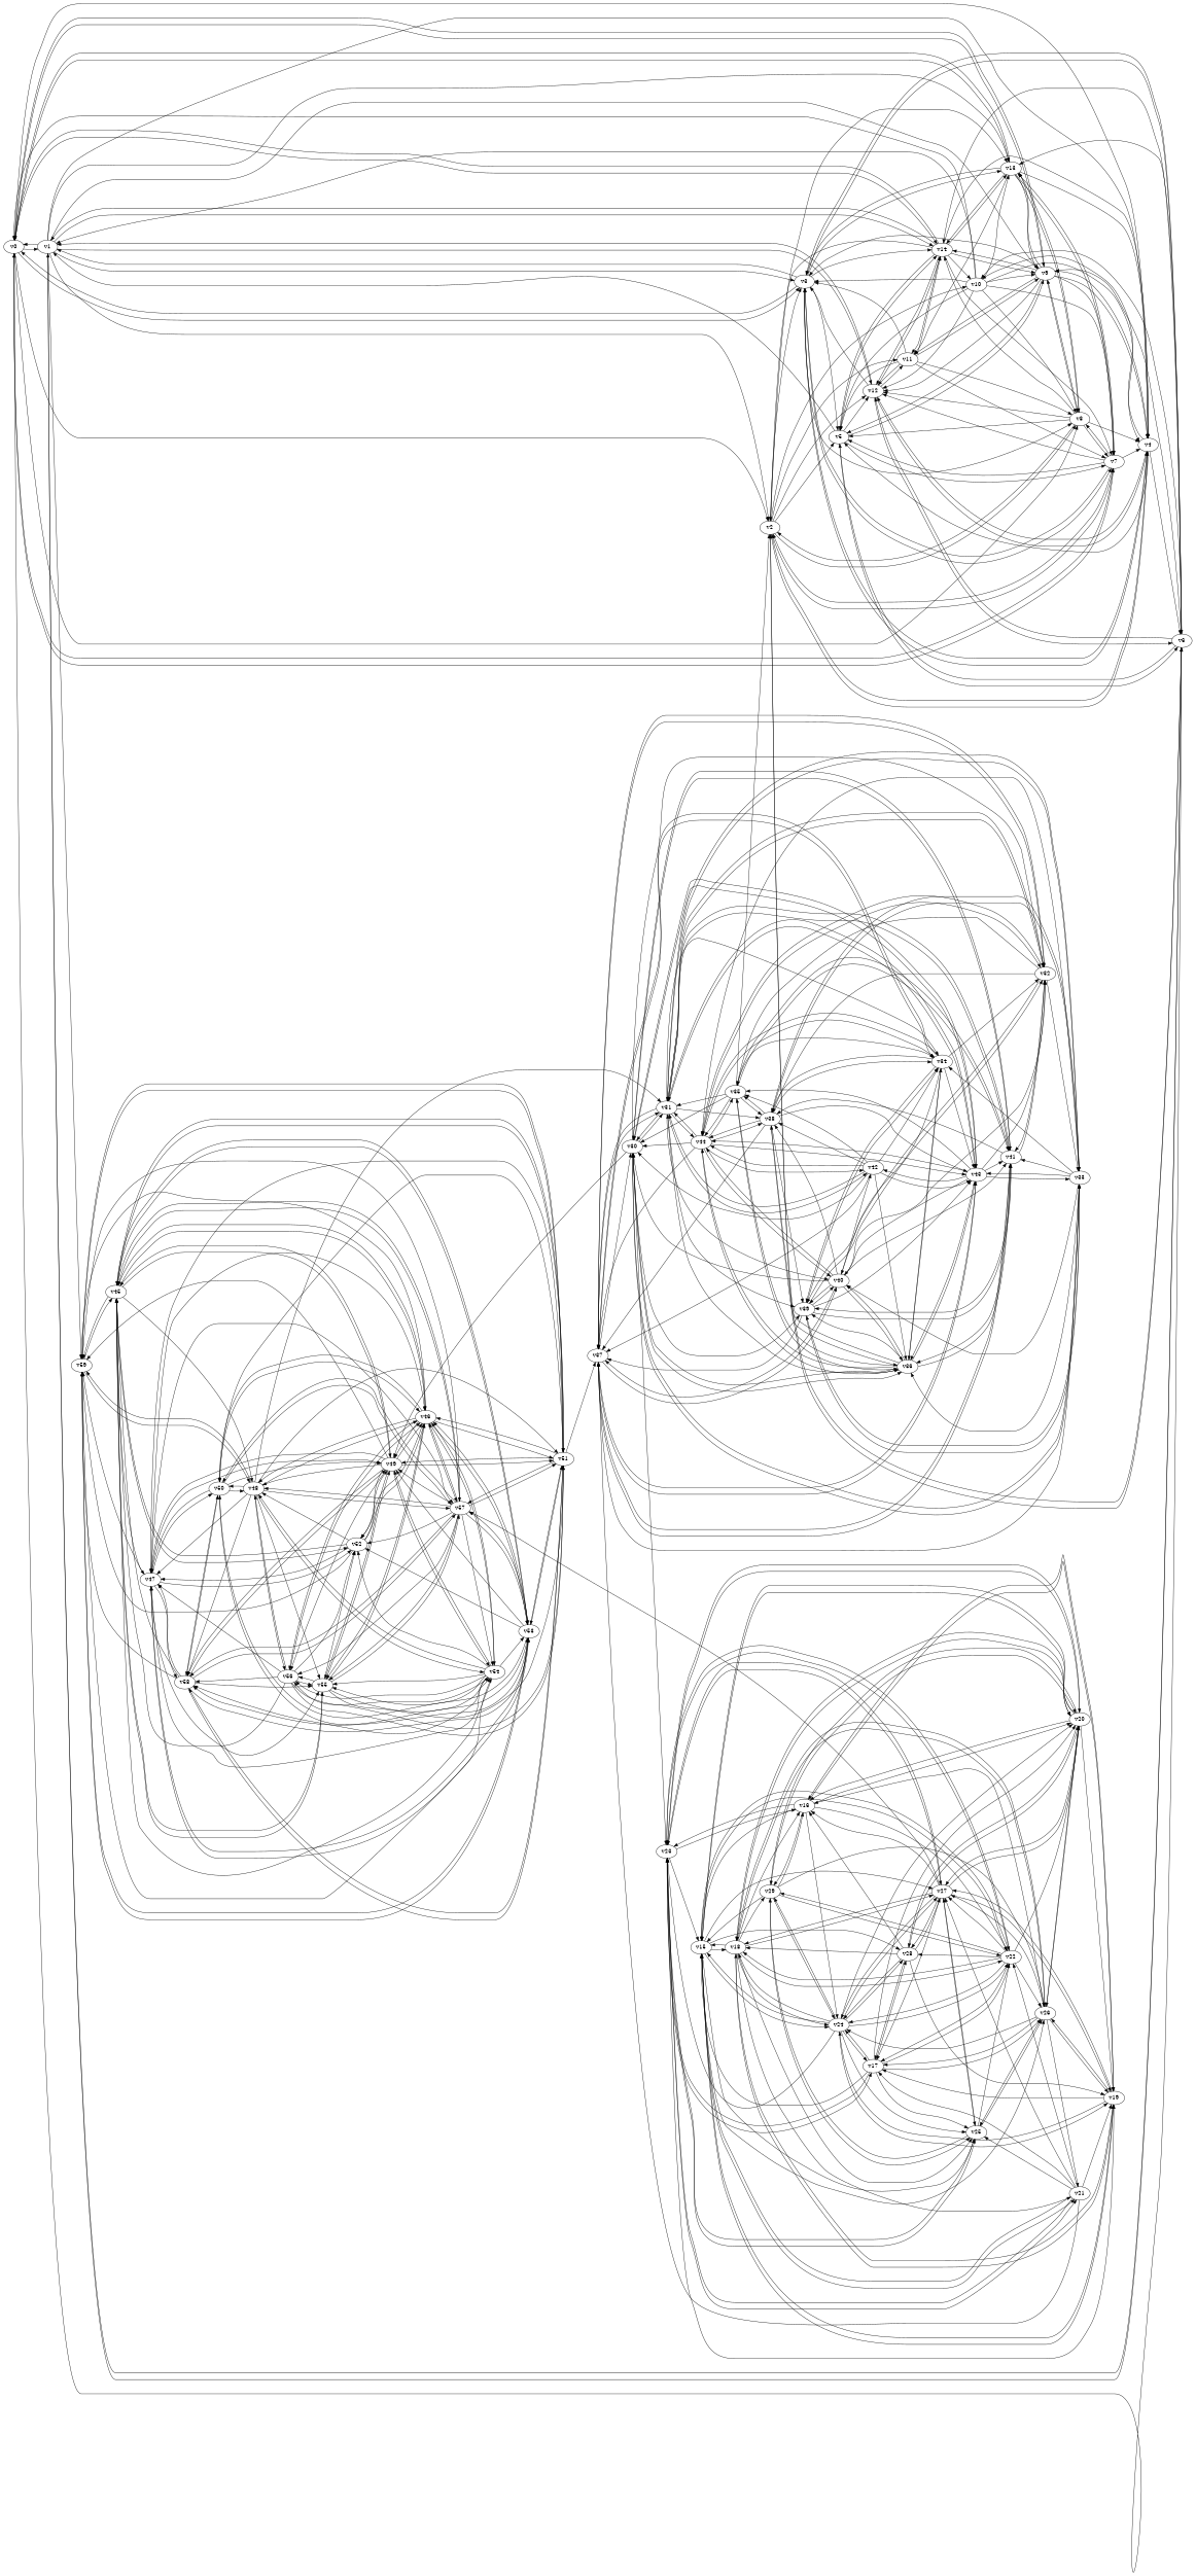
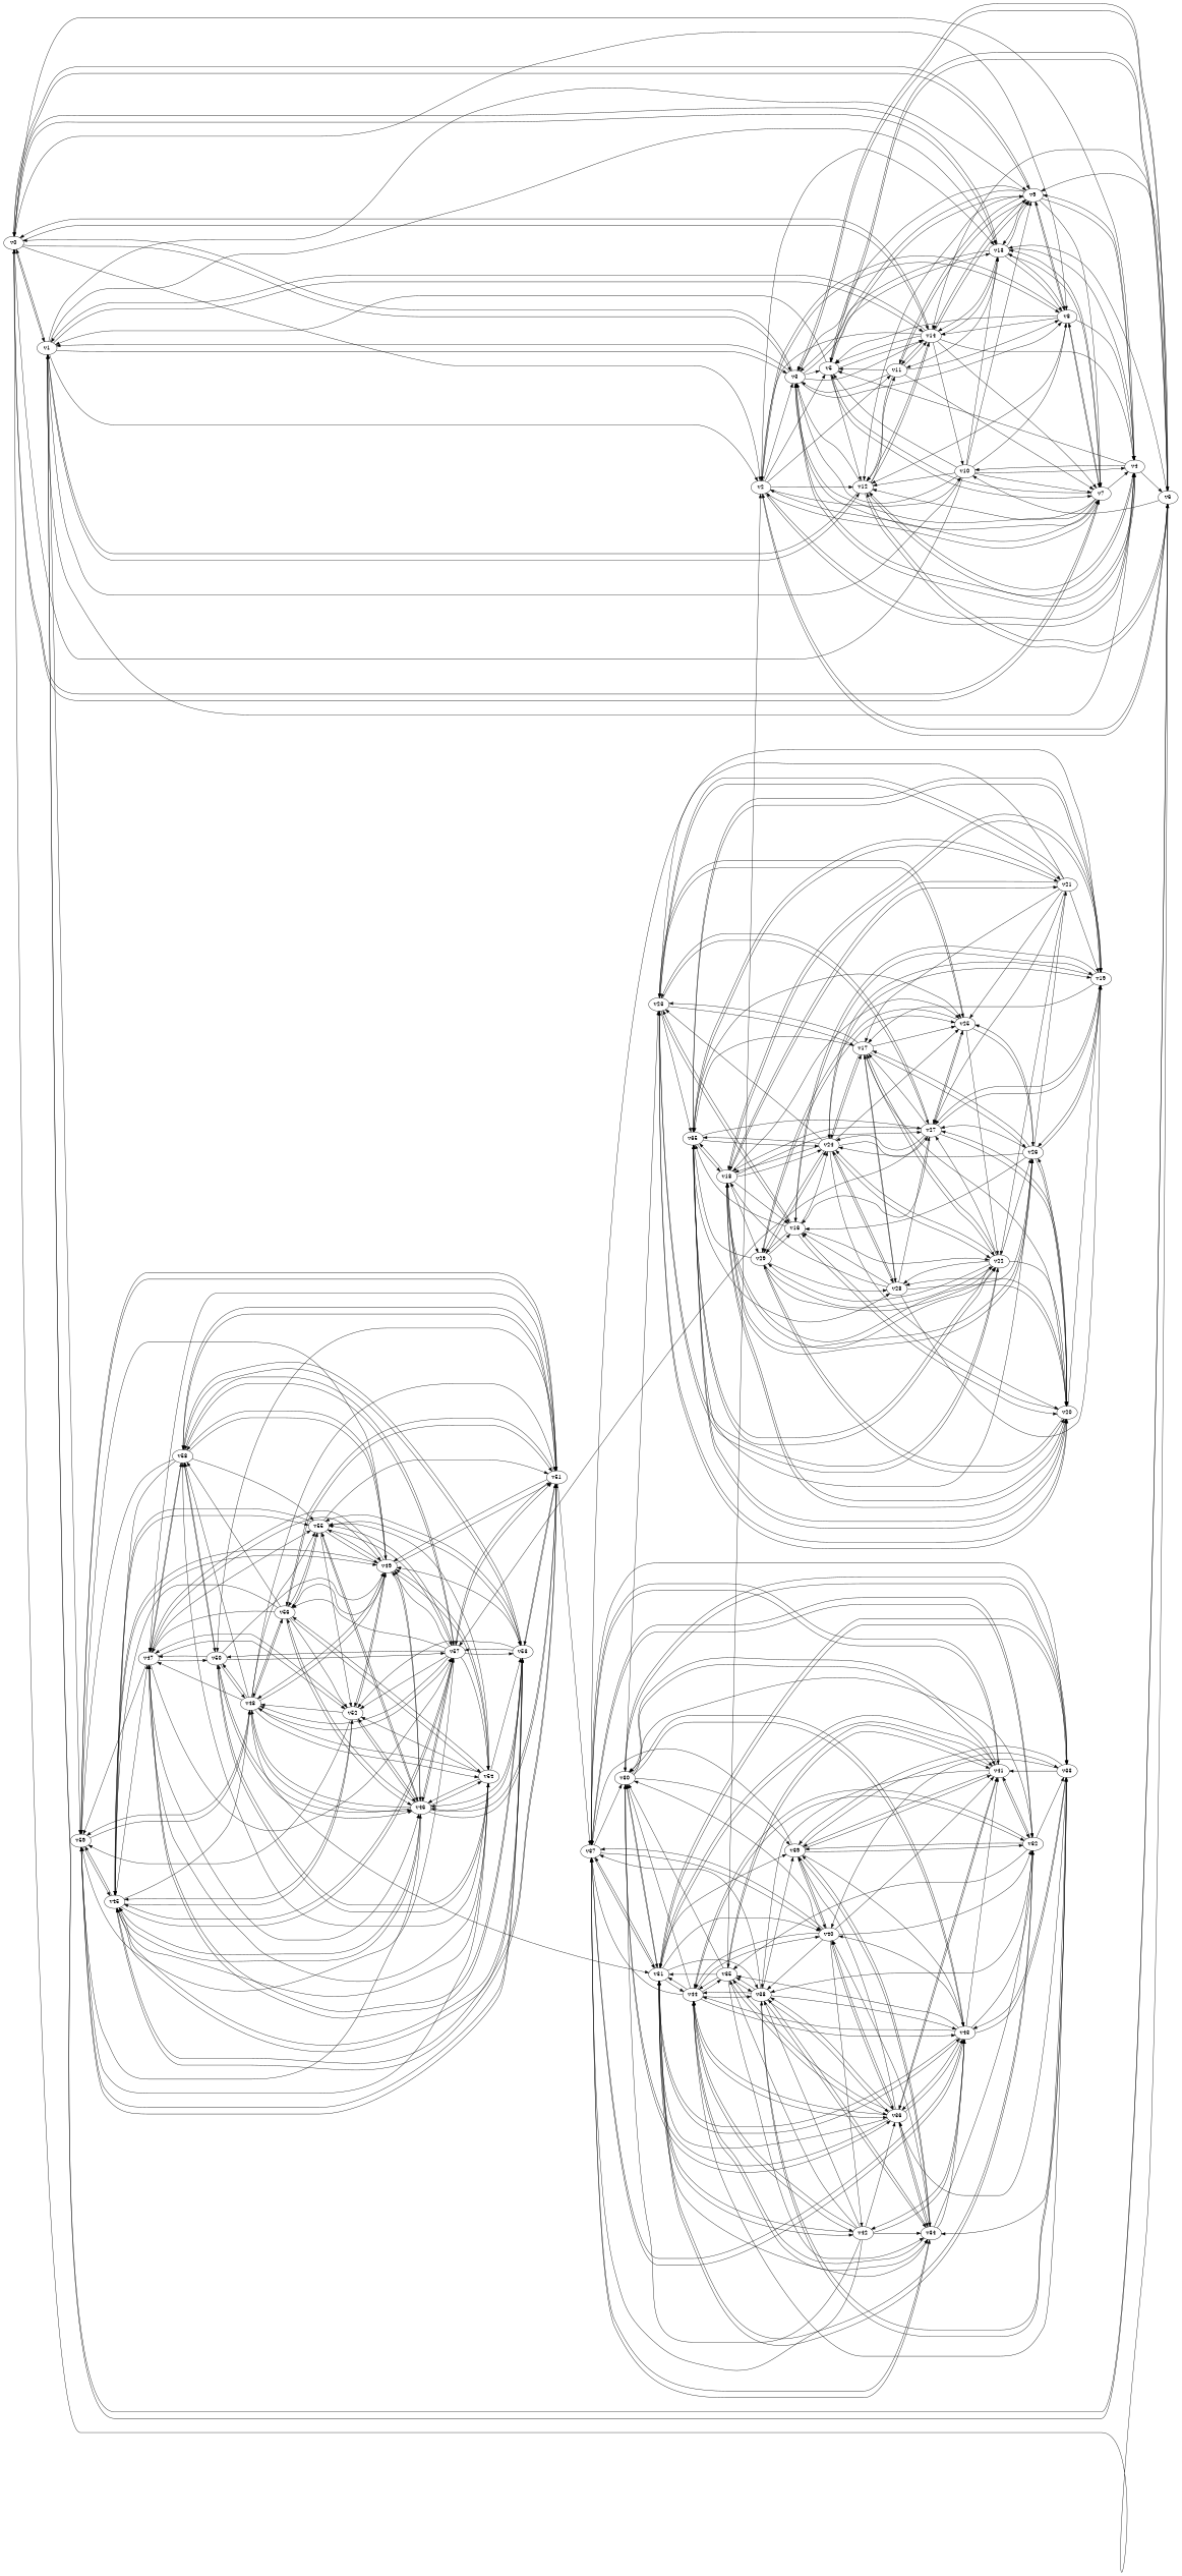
  digraph {
    rankdir=LR
    node [player=0 priority=0]
    v0
    v1
    v2 [priority=1]
    v3 [player=1]
    v4 [player=1 priority=1]
    v7
    v8 [player=1]
    v9
    v13
    v14 [priority=1]
    v6
    v12
    v59 [player=1 priority=1]
    v5
    v10
    v11 [priority=1]
    v45 [player=1]
    v48
    v51 [priority=1]
    v53 [player=1]
    v54
-   v15 [player=1 priority=1]
+   v15 [player=1 priority=1 label=v65]
    v18 [player=1 priority=1]
    v19 [priority=1]
    v20 [player=1 priority=1]
    v21 [priority=1]
    v22 [priority=1]
    v24 [priority=1]
    v25 [player=1 priority=1]
    v26 [player=1 priority=1]
    v27 [priority=1]
    v28 [player=1]
    v16
    v29 [player=1 priority=1]
    v17 [player=1]
    v23 [priority=1]
    v37
    v57 [player=1]
    v30 [player=1]
    v31 [player=1 priority=1]
    v32
    v33 [priority=1]
    v41 [priority=1]
    v43 [player=1 priority=1]
    v34 [priority=1]
    v40
    v46 [player=1 priority=1]
    v49
    v52 [priority=1]
    v55 [player=1]
    v50 [player=1]
    v56
    v58 [player=1 priority=1]
    v36 [priority=1]
    v39 [priority=1]
    v38
    v42
    v44 [player=1]
    v35 [player=1 priority=1]
    v47
    v0 -> v1
    v0 -> v2
    v0 -> v3
    v0 -> v4
    v0 -> v7
    v0 -> v8
    v0 -> v9
    v0 -> v13
    v0 -> v14
    v1 -> v0
    v1 -> v2
    v1 -> v3
    v1 -> v4
    v1 -> v9
    v1 -> v13
    v1 -> v14
    v1 -> v6
    v1 -> v12
    v1 -> v59
    v2 -> v3
    v2 -> v4
    v2 -> v7
    v2 -> v8
    v2 -> v13
    v2 -> v6
    v2 -> v12
    v2 -> v5
    v2 -> v10
    v2 -> v11
    v3 -> v0
    v3 -> v1
    v3 -> v4
    v3 -> v7
    v3 -> v8
    v3 -> v13
    v3 -> v14
    v3 -> v6
    v3 -> v5
    v4 -> v2
    v4 -> v3
    v4 -> v9
    v4 -> v6
    v4 -> v12
    v4 -> v5
    v4 -> v10
    v7 -> v0
    v7 -> v2
    v7 -> v3
    v7 -> v4
    v7 -> v8
    v7 -> v13
    v7 -> v12
    v7 -> v5
    v8 -> v2
    v8 -> v4
    v8 -> v7
    v8 -> v9
    v8 -> v13
    v8 -> v14
    v8 -> v12
    v8 -> v5
    v9 -> v0
    v9 -> v3
    v9 -> v4
    v9 -> v7
    v9 -> v8
    v9 -> v13
    v9 -> v14
    v9 -> v12
    v9 -> v5
    v9 -> v11
    v13 -> v0
    v13 -> v3
    v13 -> v4
    v13 -> v7
    v13 -> v8
    v13 -> v9
    v13 -> v14
    v13 -> v11
    v14 -> v0
    v14 -> v1
    v14 -> v2
    v14 -> v4
    v14 -> v7
    v14 -> v9
    v14 -> v13
    v14 -> v12
    v14 -> v5
    v14 -> v10
    v14 -> v11
    v6 -> v0
    v6 -> v1
    v6 -> v2
    v6 -> v3
    v6 -> v9
    v6 -> v13
    v6 -> v14
    v6 -> v12
    v6 -> v5
    v6 -> v10
    v12 -> v1
    v12 -> v3
    v12 -> v4
    v12 -> v14
    v12 -> v6
    v12 -> v11
    v59 -> v45
    v59 -> v48
    v59 -> v51
    v59 -> v53
    v59 -> v54
    v5 -> v1
    v5 -> v7
    v5 -> v9
    v5 -> v14
    v5 -> v6
    v5 -> v12
    v10 -> v0
    v10 -> v1
    v10 -> v3
    v10 -> v4
    v10 -> v7
    v10 -> v8
    v10 -> v9
    v10 -> v13
    v10 -> v12
    v10 -> v5
    v11 -> v3
    v11 -> v7
    v11 -> v8
    v11 -> v9
    v11 -> v14
    v11 -> v12
    v11 -> v5
    v45 -> v59
    v45 -> v48
    v45 -> v51
    v45 -> v53
    v45 -> v57
    v45 -> v46
    v45 -> v49
    v45 -> v52
    v45 -> v55
    v45 -> v47
    v48 -> v59
    v48 -> v51
    v48 -> v54
    v48 -> v57
    v48 -> v31
    v48 -> v46
-   v30 -> v49
+   v48 -> v49
    v48 -> v55
    v48 -> v50
    v48 -> v56
    v48 -> v58
    v48 -> v47
    v51 -> v59
    v51 -> v45
    v51 -> v53
    v51 -> v37
    v51 -> v57
    v51 -> v46
    v51 -> v49
    v51 -> v50
    v51 -> v56
    v51 -> v58
    v51 -> v47
    v53 -> v59
    v53 -> v45
    v53 -> v51
    v53 -> v57
    v53 -> v46
    v53 -> v49
    v53 -> v52
    v53 -> v55
    v53 -> v58
    v53 -> v47
    v54 -> v45
    v54 -> v48
    v54 -> v53
    v54 -> v46
    v54 -> v49
    v54 -> v52
    v54 -> v55
    v54 -> v50
    v54 -> v56
    v54 -> v58
    v54 -> v47
    v15 -> v18
    v15 -> v19
    v15 -> v20
    v15 -> v21
    v15 -> v22
    v15 -> v24
    v15 -> v25
    v15 -> v26
    v15 -> v27
    v15 -> v28
    v18 -> v15
    v18 -> v19
    v18 -> v20
    v18 -> v21
    v18 -> v22
    v18 -> v24
    v18 -> v25
    v18 -> v26
    v18 -> v27
    v18 -> v16
    v18 -> v29
    v19 -> v15
    v19 -> v18
    v19 -> v24
    v19 -> v26
    v19 -> v27
    v19 -> v16
    v19 -> v17
    v20 -> v15
    v20 -> v18
    v20 -> v19
    v20 -> v26
    v20 -> v27
    v20 -> v28
    v20 -> v16
    v20 -> v29
    v20 -> v23
    v21 -> v15
+   v21 -> v18
    v21 -> v19
    v21 -> v22
    v21 -> v25
    v21 -> v27
    v21 -> v17
    v21 -> v23
    v21 -> v37
    v22 -> v15
    v22 -> v18
    v22 -> v20
    v22 -> v24
    v22 -> v26
    v22 -> v27
    v22 -> v28
    v22 -> v29
    v22 -> v17
    v22 -> v23
    v24 -> v15
    v24 -> v18
    v24 -> v19
    v24 -> v20
    v24 -> v22
    v24 -> v25
    v24 -> v27
    v24 -> v28
    v24 -> v29
    v24 -> v17
    v24 -> v23
    v25 -> v22
    v25 -> v26
    v25 -> v27
    v25 -> v29
    v25 -> v23
    v26 -> v18
    v26 -> v19
    v26 -> v20
    v26 -> v21
    v26 -> v24
    v26 -> v25
    v26 -> v27
    v26 -> v16
    v26 -> v17
    v27 -> v18
    v27 -> v19
    v27 -> v20
    v27 -> v24
    v27 -> v25
-   v27 -> v28
+   v29 -> v28
    v27 -> v16
    v27 -> v17
    v27 -> v23
    v27 -> v57
    v28 -> v18
    v28 -> v19
    v28 -> v20
    v28 -> v24
    v28 -> v27
    v28 -> v16
    v28 -> v17
    v16 -> v15
    v16 -> v19
    v16 -> v20
    v16 -> v22
    v16 -> v24
    v16 -> v29
    v16 -> v23
    v29 -> v15
    v29 -> v20
    v29 -> v22
    v29 -> v24
    v29 -> v25
    v29 -> v26
    v29 -> v16
    v17 -> v15
    v17 -> v20
    v17 -> v22
    v17 -> v24
    v17 -> v25
    v17 -> v26
    v17 -> v28
    v17 -> v23
    v23 -> v15
    v23 -> v19
    v23 -> v20
    v23 -> v21
    v23 -> v22
    v23 -> v25
    v23 -> v27
    v23 -> v16
    v23 -> v17
    v37 -> v30
    v37 -> v31
    v37 -> v32
    v37 -> v33
    v37 -> v41
    v37 -> v43
    v37 -> v34
    v37 -> v40
    v57 -> v59
    v57 -> v45
    v57 -> v48
    v57 -> v51
    v57 -> v53
    v57 -> v54
    v57 -> v46
    v57 -> v49
    v57 -> v52
    v57 -> v55
    v57 -> v50
    v57 -> v56
    v57 -> v58
    v30 -> v23
    v30 -> v31
    v30 -> v32
    v30 -> v33
    v30 -> v41
    v30 -> v43
    v30 -> v36
    v30 -> v39
    v31 -> v37
    v31 -> v30
    v31 -> v32
    v31 -> v33
    v31 -> v41
    v31 -> v43
    v31 -> v34
    v31 -> v40
    v31 -> v39
    v31 -> v38
    v31 -> v42
    v31 -> v44
    v32 -> v37
    v32 -> v31
    v32 -> v33
    v32 -> v41
    v32 -> v39
    v32 -> v38
    v32 -> v44
    v32 -> v35
    v33 -> v30
    v33 -> v31
    v33 -> v41
    v33 -> v43
    v33 -> v34
    v33 -> v40
    v33 -> v36
    v33 -> v39
    v33 -> v38
    v33 -> v44
    v41 -> v37
    v41 -> v30
    v41 -> v31
    v41 -> v32
    v41 -> v36
    v41 -> v39
    v41 -> v38
    v41 -> v35
    v43 -> v37
    v43 -> v30
    v43 -> v31
    v43 -> v32
    v43 -> v33
    v43 -> v41
    v43 -> v40
    v43 -> v36
    v43 -> v42
    v43 -> v44
    v43 -> v35
    v34 -> v37
    v34 -> v32
    v34 -> v43
    v34 -> v40
    v34 -> v36
    v34 -> v39
    v34 -> v38
    v34 -> v44
    v40 -> v37
    v40 -> v30
    v40 -> v32
    v40 -> v41
    v40 -> v36
    v40 -> v39
    v40 -> v38
    v40 -> v42
    v40 -> v44
    v46 -> v59
    v46 -> v45
    v46 -> v48
    v46 -> v51
    v46 -> v53
    v46 -> v54
    v46 -> v57
    v46 -> v49
    v46 -> v52
    v46 -> v55
    v46 -> v50
    v46 -> v56
    v49 -> v59
    v49 -> v45
    v49 -> v48
    v49 -> v51
    v49 -> v54
    v49 -> v46
    v49 -> v52
    v49 -> v55
    v49 -> v56
    v49 -> v58
    v49 -> v47
    v52 -> v59
    v52 -> v45
    v52 -> v48
    v52 -> v46
    v52 -> v49
    v52 -> v47
    v55 -> v45
    v55 -> v51
    v55 -> v53
    v55 -> v57
    v55 -> v46
    v55 -> v49
    v55 -> v52
    v55 -> v56
    v50 -> v48
    v50 -> v54
    v50 -> v57
    v50 -> v46
    v50 -> v49
    v50 -> v58
    v50 -> v47
    v56 -> v45
    v56 -> v48
    v56 -> v51
    v56 -> v54
    v56 -> v46
    v56 -> v52
    v56 -> v55
    v56 -> v58
    v56 -> v47
    v58 -> v59
    v58 -> v45
    v58 -> v51
    v58 -> v53
    v58 -> v57
    v58 -> v49
    v58 -> v55
    v58 -> v50
    v58 -> v47
    v36 -> v30
    v36 -> v31
    v36 -> v41
    v36 -> v43
    v36 -> v34
    v36 -> v40
    v36 -> v39
    v36 -> v38
    v36 -> v44
    v36 -> v35
    v39 -> v37
    v39 -> v32
    v39 -> v33
    v39 -> v41
    v39 -> v43
    v39 -> v34
    v39 -> v40
    v38 -> v37
    v38 -> v33
    v38 -> v43
    v38 -> v34
    v38 -> v36
    v38 -> v39
    v38 -> v44
    v38 -> v35
    v42 -> v37
    v42 -> v30
    v42 -> v31
    v42 -> v43
    v42 -> v34
    v42 -> v36
    v42 -> v38
    v42 -> v44
    v42 -> v35
    v44 -> v37
    v44 -> v30
    v44 -> v31
    v44 -> v32
    v44 -> v43
    v44 -> v34
    v44 -> v40
    v44 -> v36
    v44 -> v38
    v44 -> v42
    v44 -> v35
    v35 -> v2
    v35 -> v30
    v35 -> v31
    v35 -> v41
    v35 -> v34
    v35 -> v36
    v35 -> v38
    v35 -> v44
    v47 -> v59
    v47 -> v53
    v47 -> v57
    v47 -> v46
    v47 -> v49
    v47 -> v52
    v47 -> v55
    v47 -> v50
    v47 -> v58
  }
